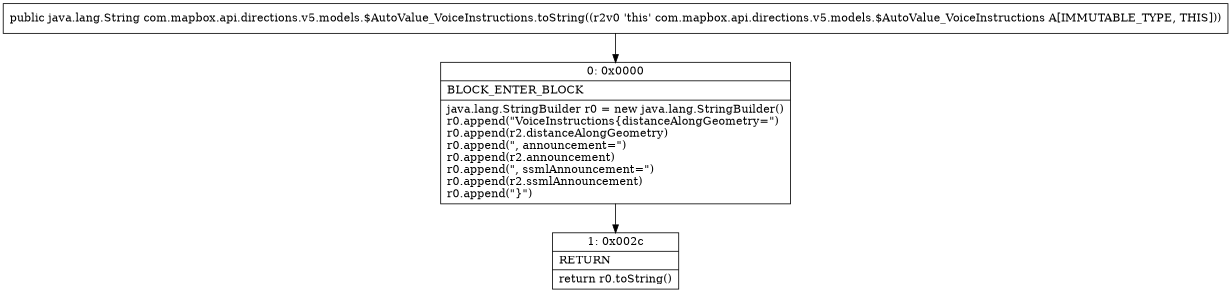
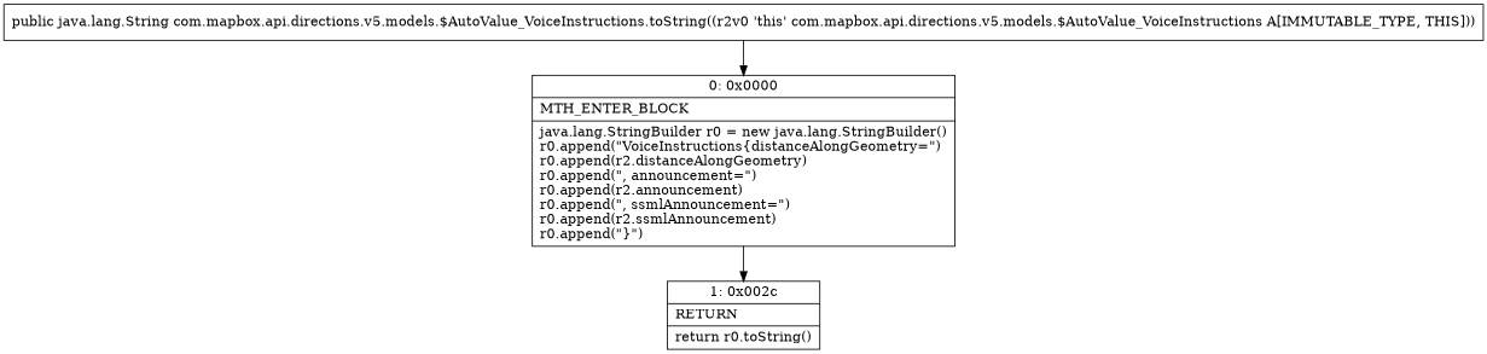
  digraph {
    node [shape=record]
-   n1 [label="{0\:\ 0x0000|BLOCK_ENTER_BLOCK\l|java.lang.StringBuilder r0 = new java.lang.StringBuilder()\lr0.append(\"VoiceInstructions\{distanceAlongGeometry=\")\lr0.append(r2.distanceAlongGeometry)\lr0.append(\", announcement=\")\lr0.append(r2.announcement)\lr0.append(\", ssmlAnnouncement=\")\lr0.append(r2.ssmlAnnouncement)\lr0.append(\"\}\")\l}"]
+   n1 [label="{0\:\ 0x0000|MTH_ENTER_BLOCK\l|java.lang.StringBuilder r0 = new java.lang.StringBuilder()\lr0.append(\"VoiceInstructions\{distanceAlongGeometry=\")\lr0.append(r2.distanceAlongGeometry)\lr0.append(\", announcement=\")\lr0.append(r2.announcement)\lr0.append(\", ssmlAnnouncement=\")\lr0.append(r2.ssmlAnnouncement)\lr0.append(\"\}\")\l}"]
    n2 [label="{1\:\ 0x002c|RETURN\l|return r0.toString()\l}"]
    n3 [label="{public java.lang.String com.mapbox.api.directions.v5.models.$AutoValue_VoiceInstructions.toString((r2v0 'this' com.mapbox.api.directions.v5.models.$AutoValue_VoiceInstructions A[IMMUTABLE_TYPE, THIS])) }"]
    n1 -> n2
    n3 -> n1
  }
